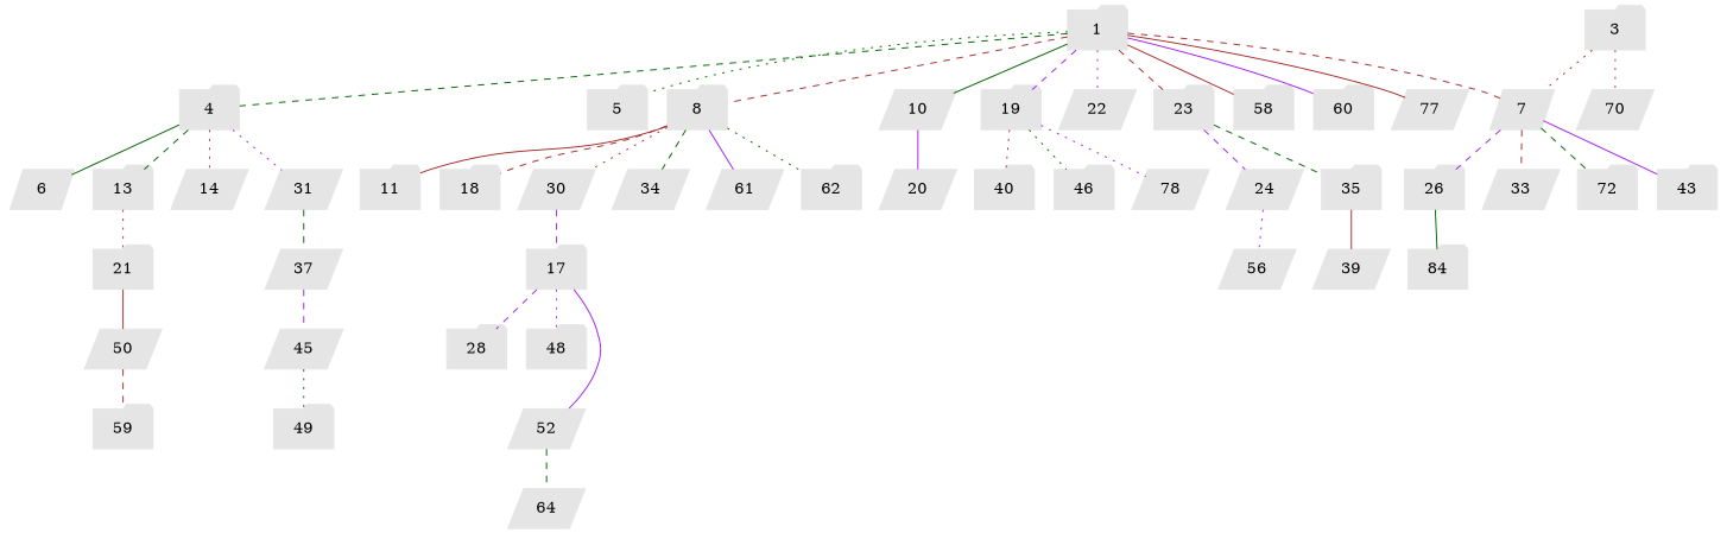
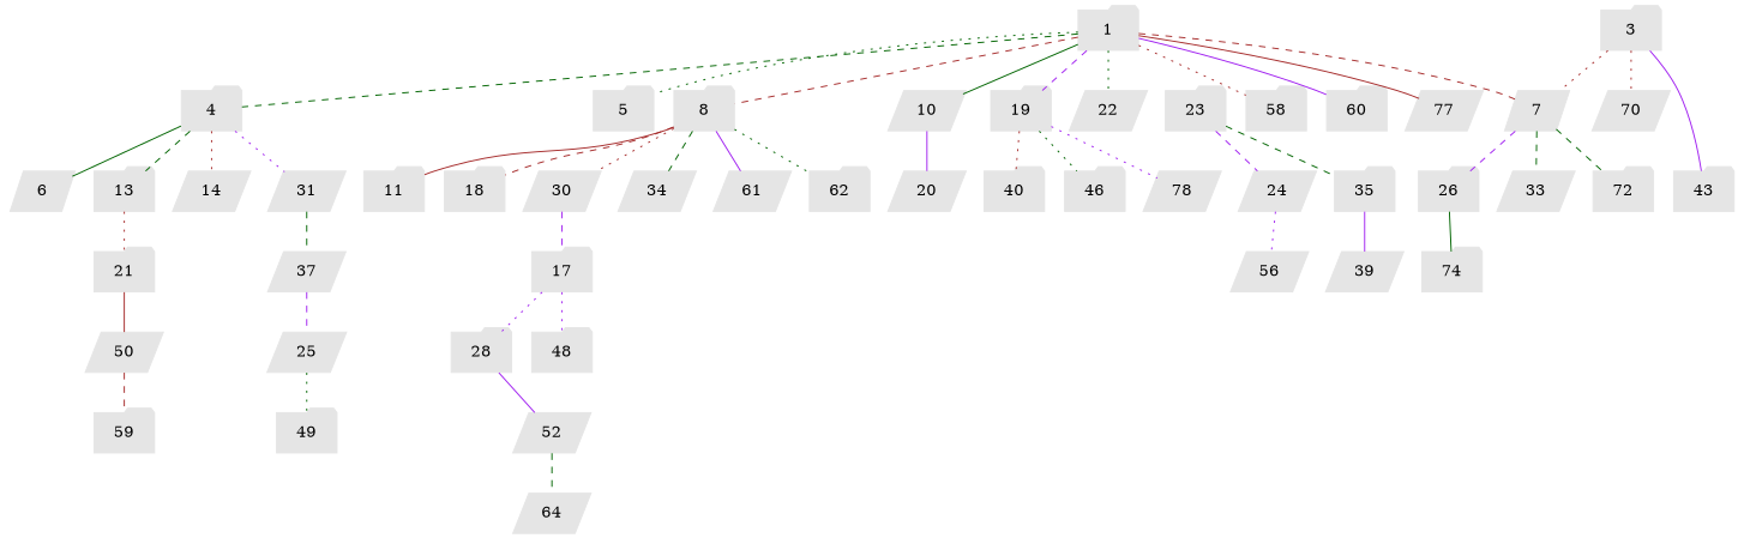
  graph {
    node [color=gray90 shape=folder style=filled]
    edge [color=darkgreen style=dashed]
    1 [super="+2"]
    4
    5
    8 [super="+47+9+57+15+53"]
    10 [shape=parallelogram super="+29"]
    19
    22 [shape=parallelogram super="+42"]
    23 [super="+51"]
    58
    60
    77 [shape=parallelogram]
    7 [shape=parallelogram super="+12"]
    3 [super="+41"]
    70 [shape=parallelogram]
    6 [shape=parallelogram super="+68"]
    13
    14 [shape=parallelogram]
    31 [shape=parallelogram]
    11
    18
    30 [shape=parallelogram]
    34 [shape=parallelogram super="+66"]
    61 [shape=parallelogram]
    62
    20 [shape=parallelogram]
    40 [super="+69"]
    46
    78 [shape=parallelogram]
    24 [shape=parallelogram super="+25+32+38"]
    35
    26
    33 [shape=parallelogram]
    43 [super="+44+67"]
    72
    21
    37 [shape=parallelogram]
    17 [super="+36+27"]
    28
    48
-   74 [label=84]
+   74
    50 [shape=parallelogram]
    52 [shape=parallelogram super="+54"]
    59
    56 [shape=parallelogram super="+63"]
    39 [shape=parallelogram]
    64 [shape=parallelogram super="+79+80"]
-   45 [shape=parallelogram]
+   45 [shape=parallelogram label=25]
    49
    1 -- 4
    1 -- 5 [style=dotted]
    1 -- 8 [color=brown]
    1 -- 10 [style=solid]
    1 -- 19 [color=purple]
-   1 -- 22 [color=purple style=dotted]
-   1 -- 23 [color=brown]
-   1 -- 58 [color=brown style=solid]
+   1 -- 22 [style=dotted]
+   1 -- 58 [color=brown style=dotted]
    1 -- 60 [color=purple style=solid]
    1 -- 77 [color=brown style=solid]
    1 -- 7 [color=brown]
    4 -- 6 [style=solid]
    4 -- 13
    4 -- 14 [color=brown style=dotted]
    4 -- 31 [color=purple style=dotted]
    8 -- 11 [color=brown style=solid]
    8 -- 18 [color=brown]
    8 -- 30 [color=brown style=dotted]
    8 -- 34
    8 -- 61 [color=purple style=solid]
    8 -- 62 [style=dotted]
    10 -- 20 [color=purple style=solid]
    19 -- 40 [color=brown style=dotted]
    19 -- 46 [style=dotted]
    19 -- 78 [color=purple style=dotted]
    23 -- 24 [color=purple]
    23 -- 35
    7 -- 26 [color=purple]
-   7 -- 33 [color=brown]
-   7 -- 43 [color=purple style=solid]
+   7 -- 33
+   3 -- 43 [color=purple style=solid]
    7 -- 72
    3 -- 7 [color=brown style=dotted]
    3 -- 70 [color=brown style=dotted]
    13 -- 21 [color=brown style=dotted]
    31 -- 37
    30 -- 17 [color=purple]
    24 -- 56 [color=purple style=dotted]
-   35 -- 39 [color=brown style=solid]
+   35 -- 39 [color=purple style=solid]
    26 -- 74 [style=solid]
    21 -- 50 [color=brown style=solid]
    37 -- 45 [color=purple]
-   17 -- 28 [color=purple]
+   17 -- 28 [color=purple style=dotted]
    17 -- 48 [color=purple style=dotted]
-   17 -- 52 [color=purple style=solid]
+   28 -- 52 [color=purple style=solid]
    50 -- 59 [color=brown]
    52 -- 64
    45 -- 49 [style=dotted]
  }
